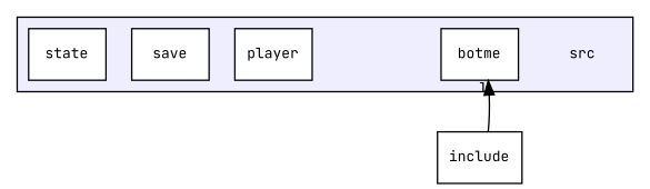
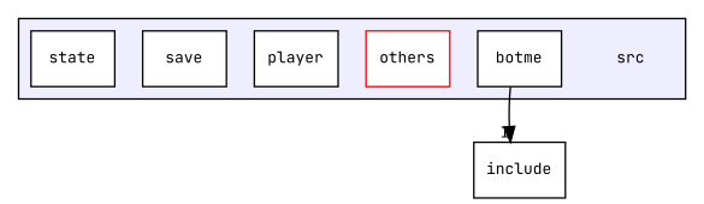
  digraph {
    compound=true
    fontname="JetBrains Mono"
    node [fontname="JetBrains Mono" fontsize=10 shape=box color=black fillcolor=white style=filled]
    n1 [label=src shape=plaintext color="" fillcolor="" style=""]
    n2 [label=botme]
+   n3 [color=red label=others]
    n4 [label=player]
    n5 [label=save]
    n6 [label=state]
    n7 [label=include color="" fillcolor="" style=""]
    subgraph cluster_1 {
      bgcolor="#eeeeff"
      pencolor=black
      n1
      n2
+     n3
      n4
      n5
      n6
    }
-   n7 -> n2 [headlabel=1 labeldistance=1.5 labelfontname=Helvetica labelfontsize=10 fontname="JetBrains Mono"]
+   n2 -> n7 [headlabel=1 labeldistance=1.5 labelfontname=Helvetica labelfontsize=10 fontname="JetBrains Mono"]
  }
